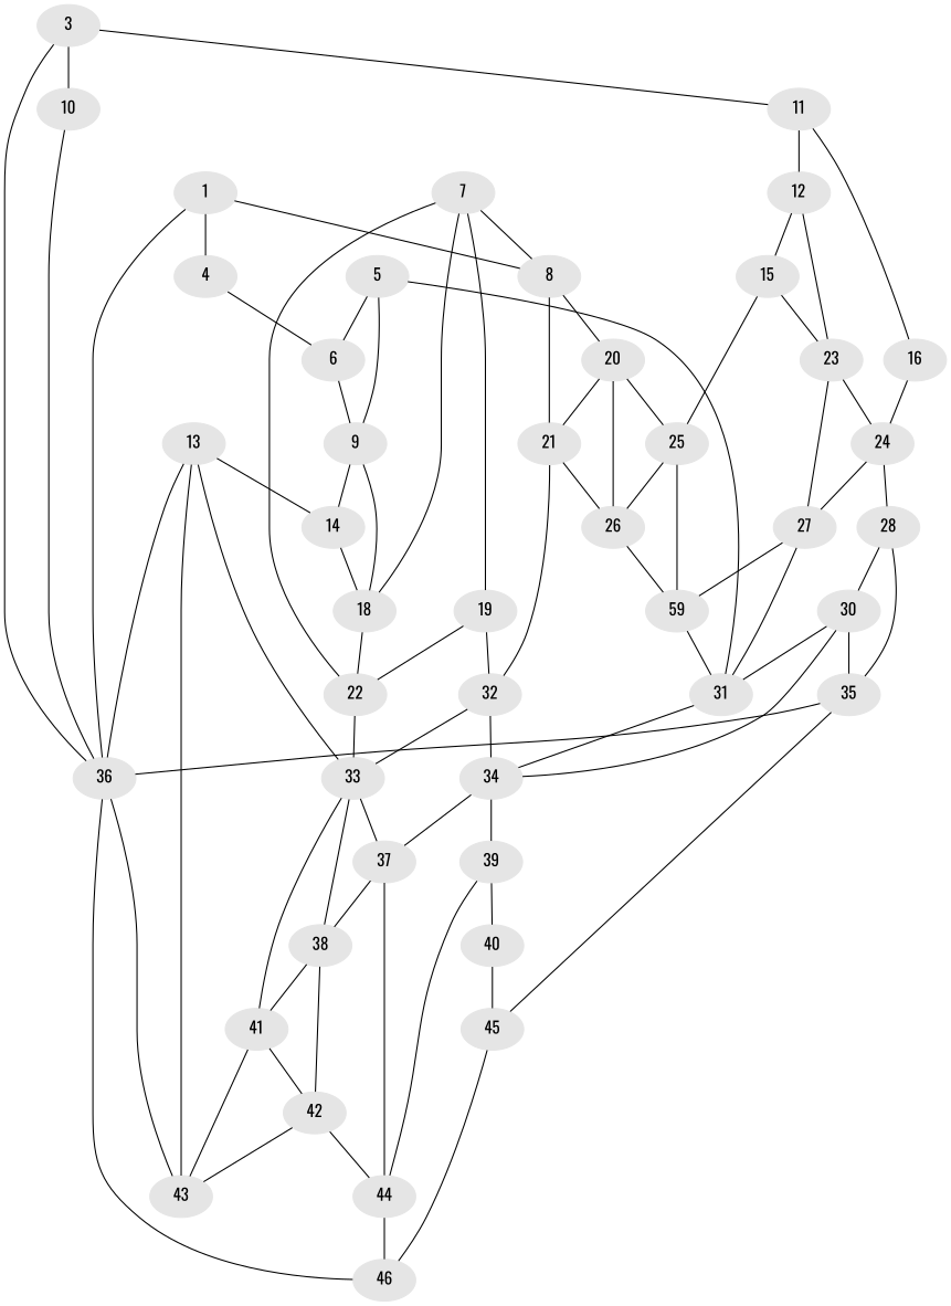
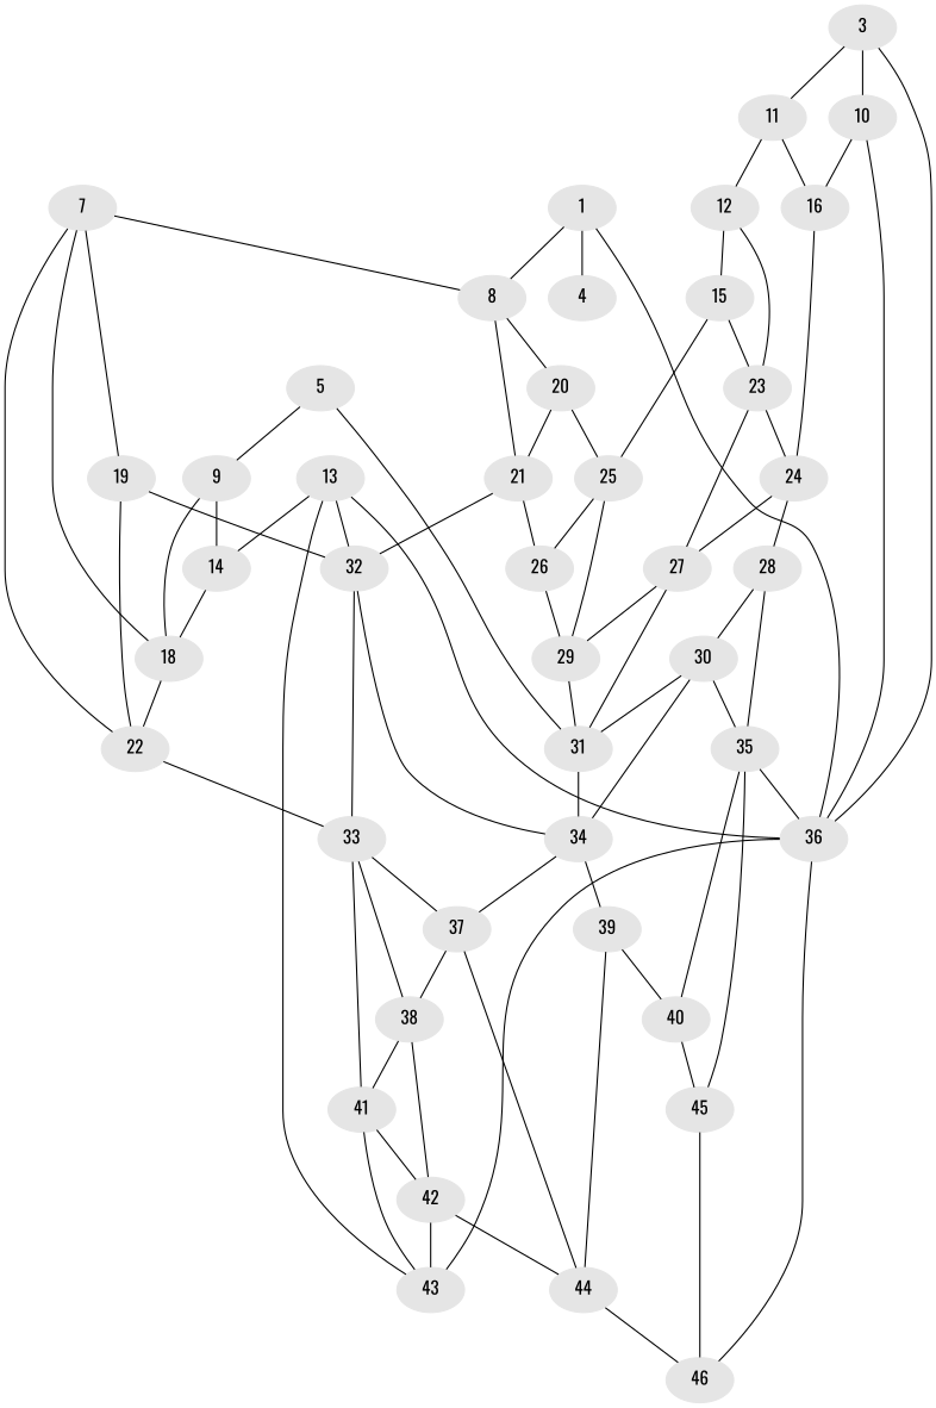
  graph {
    fontname=Oswald
    node [color=gray90 fontname=Oswald style=filled]
    edge [fontname=Oswald weight=1.0]
    1
    4
    8
    36
-   6
    20
    21
    43
    46
    11
    12
    16
    15
    23
    3
    10
    9
    5
    31
    18
    14
    7
    19
    22
    32
    33
    25
    26
    24
    27
    13
    37
    38
    41
-   29 [label=59]
+   29
    28
    30
    35
    34
    40
    45
    39
    44
    42
    1 -- 4 [weight=2.0]
    1 -- 8
    1 -- 36
-   4 -- 6 [weight=2.0]
    8 -- 20
    8 -- 21
    36 -- 43 [weight=2.0]
    36 -- 46
-   6 -- 9
    20 -- 21
    20 -- 25
-   20 -- 26
    21 -- 32
    21 -- 26
    11 -- 12
    11 -- 16
    12 -- 15
    12 -- 23
    16 -- 24
    15 -- 23
    15 -- 25
    23 -- 24
    23 -- 27
    3 -- 36
    3 -- 11
    3 -- 10
    10 -- 36
+   10 -- 16
    9 -- 18
    9 -- 14
-   5 -- 6
    5 -- 9
    5 -- 31
    31 -- 34
    18 -- 22
    14 -- 18
    7 -- 8
    7 -- 18
    7 -- 19
    7 -- 22
    19 -- 22
    19 -- 32
    22 -- 33
    32 -- 33
    32 -- 34
    33 -- 37
    33 -- 38
    33 -- 41
    25 -- 26
    25 -- 29
    26 -- 29
    24 -- 27
    24 -- 28
    27 -- 31
    27 -- 29
    13 -- 36
    13 -- 43
    13 -- 14
-   13 -- 33
+   13 -- 32
    37 -- 38
    37 -- 44
    38 -- 41
    38 -- 42
    41 -- 43
    41 -- 42
    29 -- 31
    28 -- 30
    28 -- 35
    30 -- 31
    30 -- 35
    30 -- 34
    35 -- 36
+   35 -- 40
    35 -- 45
    34 -- 37
    34 -- 39
    40 -- 45
    45 -- 46
    39 -- 40
    39 -- 44
    44 -- 46
    42 -- 43
    42 -- 44
  }
